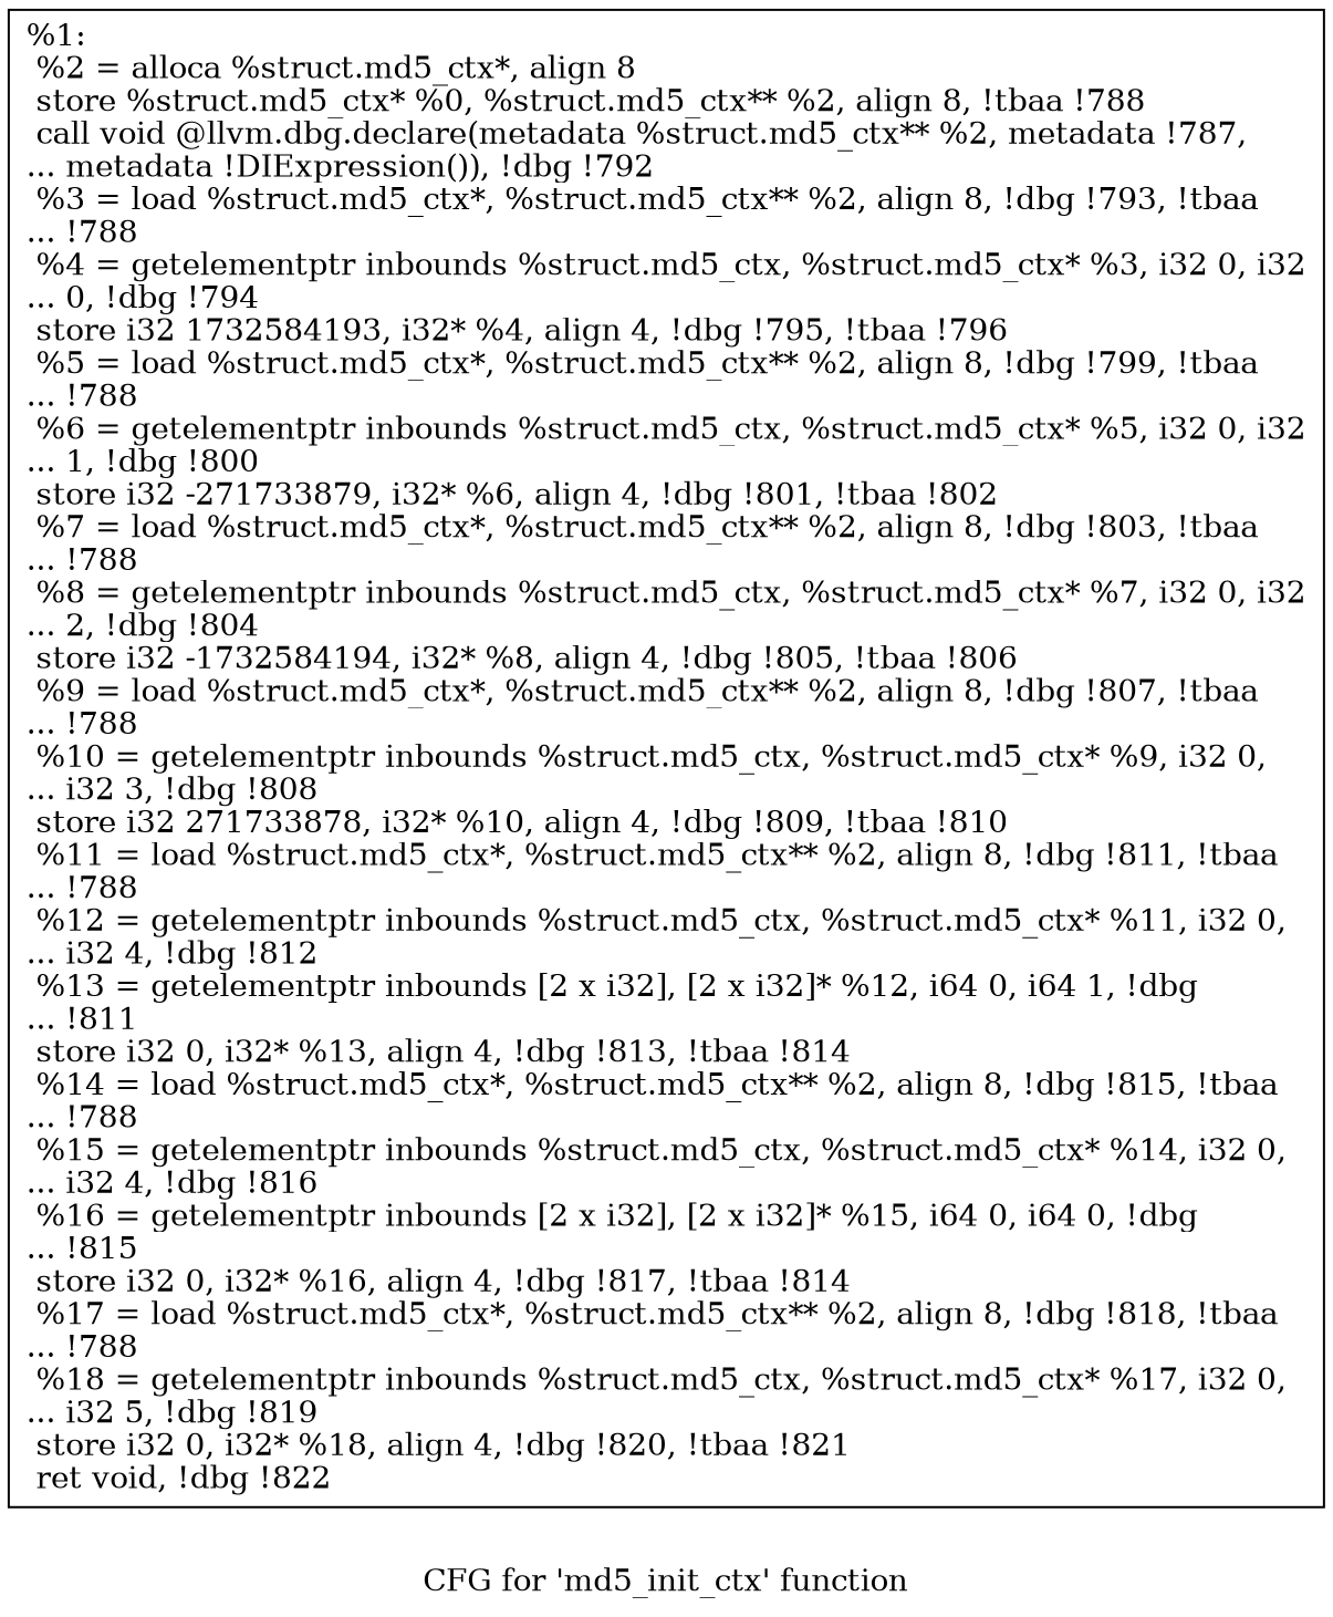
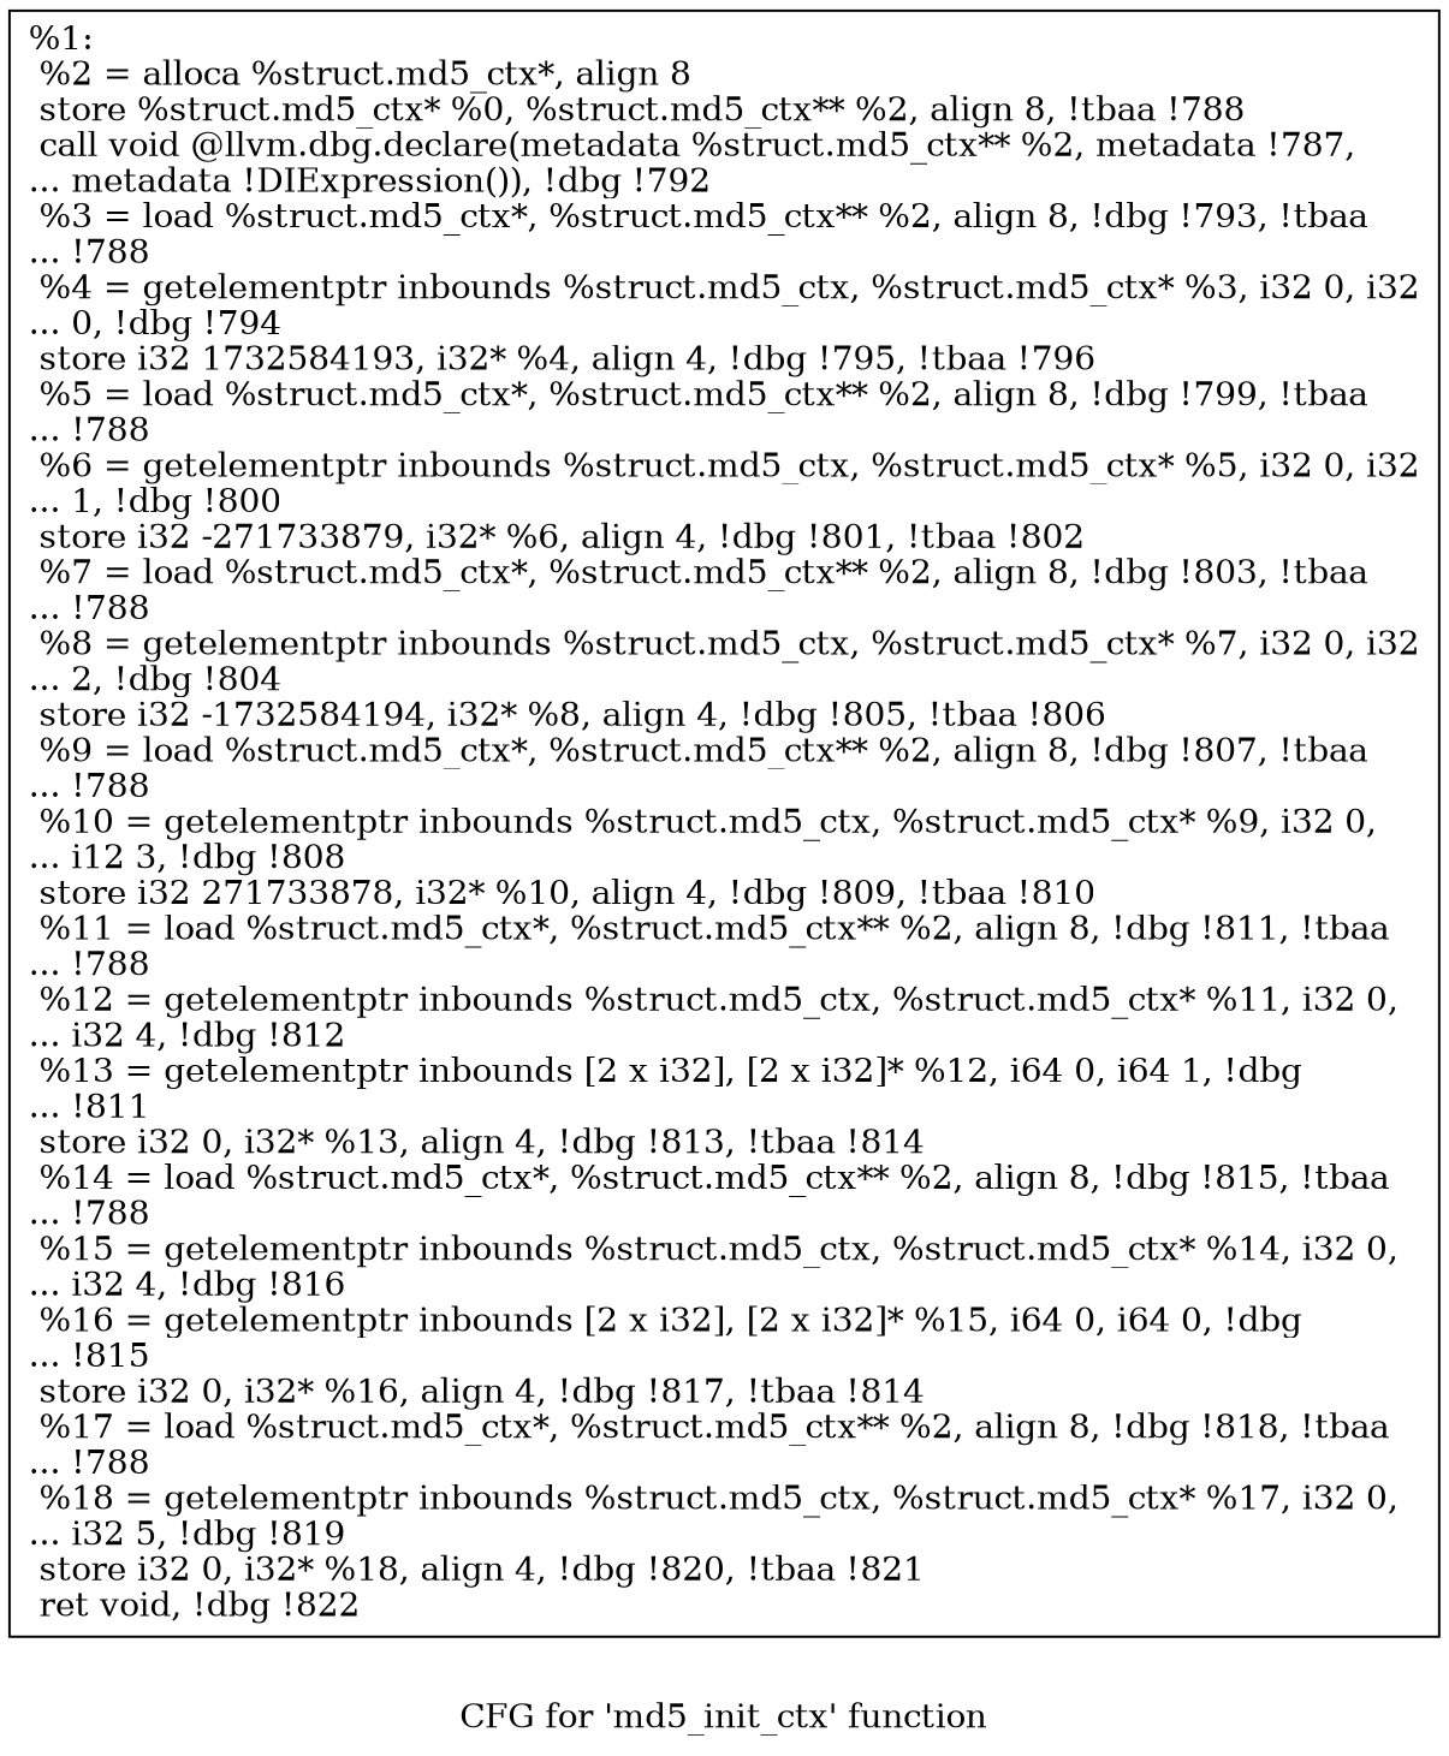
  digraph {
    label="CFG for 'md5_init_ctx' function"
    rankdir=LR
-   n1 [label="{%1:\l  %2 = alloca %struct.md5_ctx*, align 8\l  store %struct.md5_ctx* %0, %struct.md5_ctx** %2, align 8, !tbaa !788\l  call void @llvm.dbg.declare(metadata %struct.md5_ctx** %2, metadata !787,\l... metadata !DIExpression()), !dbg !792\l  %3 = load %struct.md5_ctx*, %struct.md5_ctx** %2, align 8, !dbg !793, !tbaa\l... !788\l  %4 = getelementptr inbounds %struct.md5_ctx, %struct.md5_ctx* %3, i32 0, i32\l... 0, !dbg !794\l  store i32 1732584193, i32* %4, align 4, !dbg !795, !tbaa !796\l  %5 = load %struct.md5_ctx*, %struct.md5_ctx** %2, align 8, !dbg !799, !tbaa\l... !788\l  %6 = getelementptr inbounds %struct.md5_ctx, %struct.md5_ctx* %5, i32 0, i32\l... 1, !dbg !800\l  store i32 -271733879, i32* %6, align 4, !dbg !801, !tbaa !802\l  %7 = load %struct.md5_ctx*, %struct.md5_ctx** %2, align 8, !dbg !803, !tbaa\l... !788\l  %8 = getelementptr inbounds %struct.md5_ctx, %struct.md5_ctx* %7, i32 0, i32\l... 2, !dbg !804\l  store i32 -1732584194, i32* %8, align 4, !dbg !805, !tbaa !806\l  %9 = load %struct.md5_ctx*, %struct.md5_ctx** %2, align 8, !dbg !807, !tbaa\l... !788\l  %10 = getelementptr inbounds %struct.md5_ctx, %struct.md5_ctx* %9, i32 0,\l... i32 3, !dbg !808\l  store i32 271733878, i32* %10, align 4, !dbg !809, !tbaa !810\l  %11 = load %struct.md5_ctx*, %struct.md5_ctx** %2, align 8, !dbg !811, !tbaa\l... !788\l  %12 = getelementptr inbounds %struct.md5_ctx, %struct.md5_ctx* %11, i32 0,\l... i32 4, !dbg !812\l  %13 = getelementptr inbounds [2 x i32], [2 x i32]* %12, i64 0, i64 1, !dbg\l... !811\l  store i32 0, i32* %13, align 4, !dbg !813, !tbaa !814\l  %14 = load %struct.md5_ctx*, %struct.md5_ctx** %2, align 8, !dbg !815, !tbaa\l... !788\l  %15 = getelementptr inbounds %struct.md5_ctx, %struct.md5_ctx* %14, i32 0,\l... i32 4, !dbg !816\l  %16 = getelementptr inbounds [2 x i32], [2 x i32]* %15, i64 0, i64 0, !dbg\l... !815\l  store i32 0, i32* %16, align 4, !dbg !817, !tbaa !814\l  %17 = load %struct.md5_ctx*, %struct.md5_ctx** %2, align 8, !dbg !818, !tbaa\l... !788\l  %18 = getelementptr inbounds %struct.md5_ctx, %struct.md5_ctx* %17, i32 0,\l... i32 5, !dbg !819\l  store i32 0, i32* %18, align 4, !dbg !820, !tbaa !821\l  ret void, !dbg !822\l}" shape=record]
+   n1 [label="{%1:\l  %2 = alloca %struct.md5_ctx*, align 8\l  store %struct.md5_ctx* %0, %struct.md5_ctx** %2, align 8, !tbaa !788\l  call void @llvm.dbg.declare(metadata %struct.md5_ctx** %2, metadata !787,\l... metadata !DIExpression()), !dbg !792\l  %3 = load %struct.md5_ctx*, %struct.md5_ctx** %2, align 8, !dbg !793, !tbaa\l... !788\l  %4 = getelementptr inbounds %struct.md5_ctx, %struct.md5_ctx* %3, i32 0, i32\l... 0, !dbg !794\l  store i32 1732584193, i32* %4, align 4, !dbg !795, !tbaa !796\l  %5 = load %struct.md5_ctx*, %struct.md5_ctx** %2, align 8, !dbg !799, !tbaa\l... !788\l  %6 = getelementptr inbounds %struct.md5_ctx, %struct.md5_ctx* %5, i32 0, i32\l... 1, !dbg !800\l  store i32 -271733879, i32* %6, align 4, !dbg !801, !tbaa !802\l  %7 = load %struct.md5_ctx*, %struct.md5_ctx** %2, align 8, !dbg !803, !tbaa\l... !788\l  %8 = getelementptr inbounds %struct.md5_ctx, %struct.md5_ctx* %7, i32 0, i32\l... 2, !dbg !804\l  store i32 -1732584194, i32* %8, align 4, !dbg !805, !tbaa !806\l  %9 = load %struct.md5_ctx*, %struct.md5_ctx** %2, align 8, !dbg !807, !tbaa\l... !788\l  %10 = getelementptr inbounds %struct.md5_ctx, %struct.md5_ctx* %9, i32 0,\l... i12 3, !dbg !808\l  store i32 271733878, i32* %10, align 4, !dbg !809, !tbaa !810\l  %11 = load %struct.md5_ctx*, %struct.md5_ctx** %2, align 8, !dbg !811, !tbaa\l... !788\l  %12 = getelementptr inbounds %struct.md5_ctx, %struct.md5_ctx* %11, i32 0,\l... i32 4, !dbg !812\l  %13 = getelementptr inbounds [2 x i32], [2 x i32]* %12, i64 0, i64 1, !dbg\l... !811\l  store i32 0, i32* %13, align 4, !dbg !813, !tbaa !814\l  %14 = load %struct.md5_ctx*, %struct.md5_ctx** %2, align 8, !dbg !815, !tbaa\l... !788\l  %15 = getelementptr inbounds %struct.md5_ctx, %struct.md5_ctx* %14, i32 0,\l... i32 4, !dbg !816\l  %16 = getelementptr inbounds [2 x i32], [2 x i32]* %15, i64 0, i64 0, !dbg\l... !815\l  store i32 0, i32* %16, align 4, !dbg !817, !tbaa !814\l  %17 = load %struct.md5_ctx*, %struct.md5_ctx** %2, align 8, !dbg !818, !tbaa\l... !788\l  %18 = getelementptr inbounds %struct.md5_ctx, %struct.md5_ctx* %17, i32 0,\l... i32 5, !dbg !819\l  store i32 0, i32* %18, align 4, !dbg !820, !tbaa !821\l  ret void, !dbg !822\l}" shape=record]
  }
